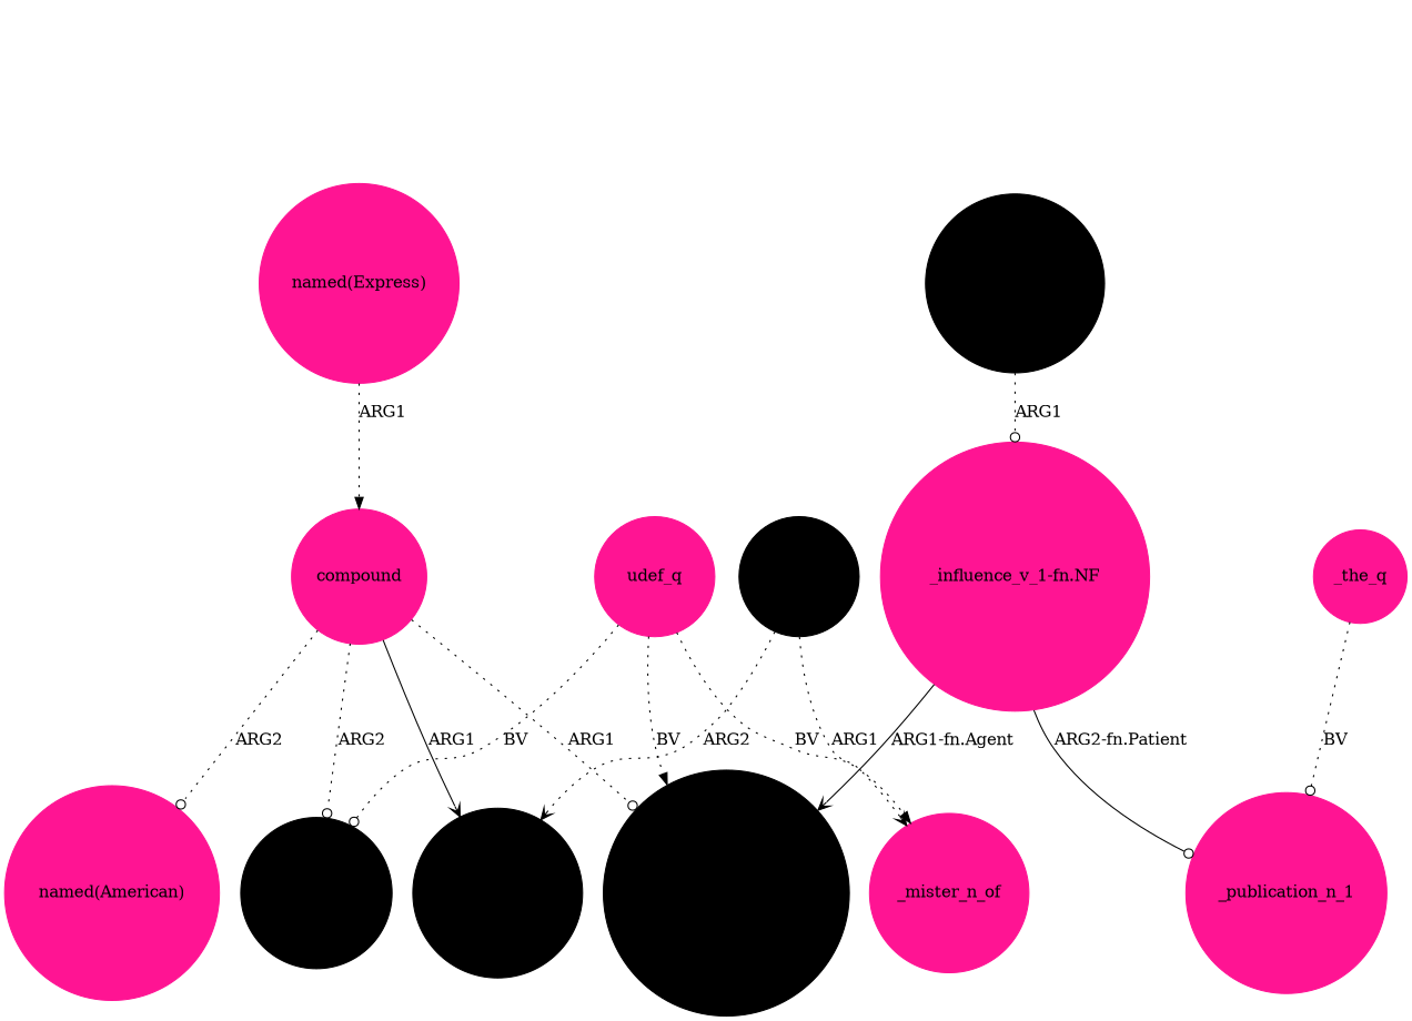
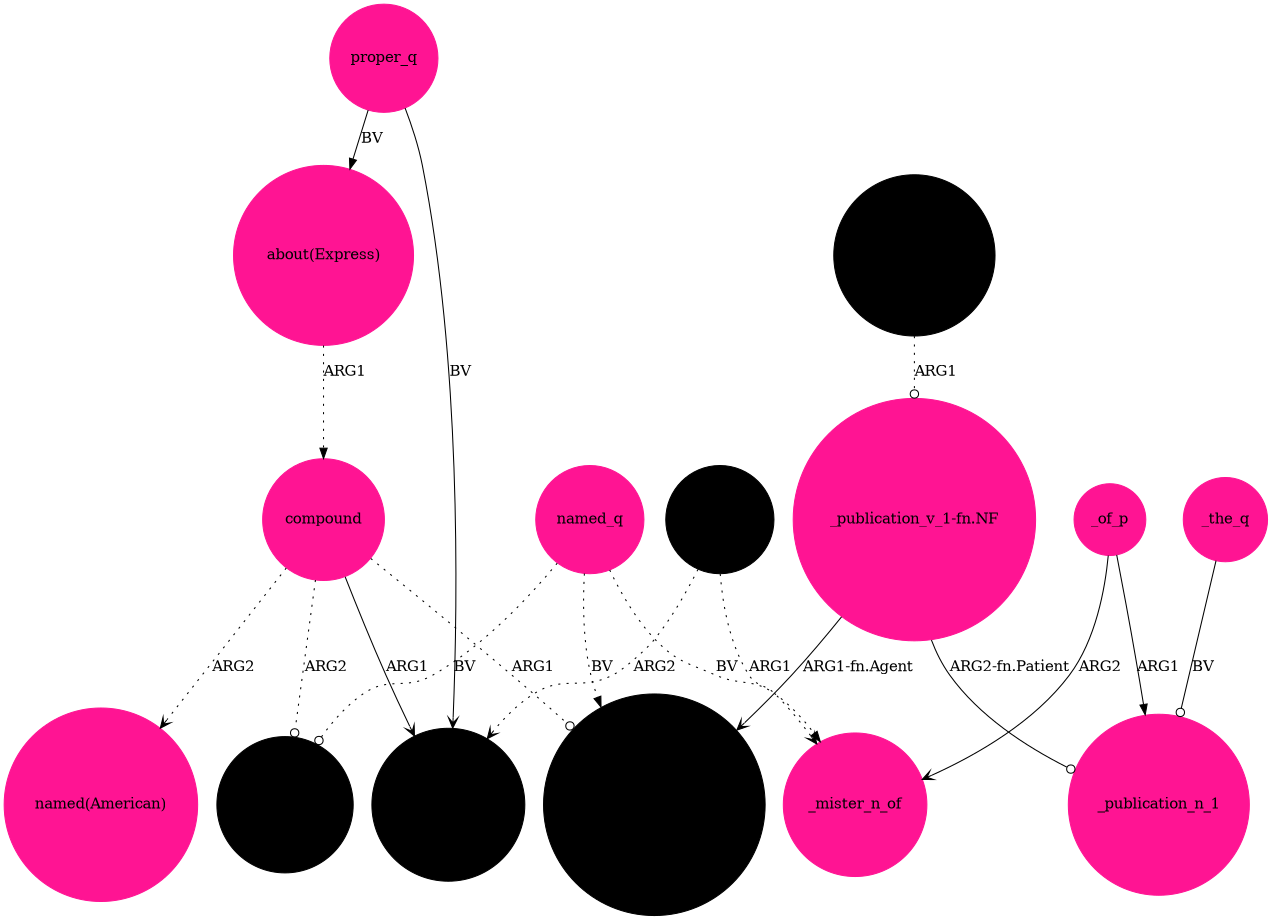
  digraph {
    node [color=deeppink shape=circle style=filled]
    edge [arrowhead=vee style=dotted]
    _the_q
    _publication_n_1
-   "_influence_v_1-fn.NF"
+   "_influence_v_1-fn.NF" [label="_publication_v_1-fn.NF"]
    _representative_n_of [color=black]
-   "named(Express)"
+   proper_q
+   "named(Express)" [label="about(Express)"]
    "named(Safra)" [color=black]
    compound
    "named(American)"
    _mister_n_1 [color=black]
-   udef_q
+   udef_q [label=named_q]
    n12 [label=_mister_n_of]
+   _of_p
    _apparent_a_1 [color=black]
    _about_p [color=black]
-   _the_q -> _publication_n_1 [arrowhead=odot label=BV]
+   _the_q -> _publication_n_1 [arrowhead=odot label=BV style=solid]
    "_influence_v_1-fn.NF" -> _publication_n_1 [arrowhead=odot label="ARG2-fn.Patient" style=solid]
    "_influence_v_1-fn.NF" -> _representative_n_of [label="ARG1-fn.Agent" style=solid]
+   proper_q -> "named(Express)" [arrowhead=normal label=BV style=solid]
+   proper_q -> "named(Safra)" [label=BV style=solid]
    "named(Express)" -> compound [arrowhead=normal label=ARG1]
    compound -> _representative_n_of [arrowhead=odot label=ARG1]
    compound -> "named(Safra)" [label=ARG1 style=solid]
-   compound -> "named(American)" [arrowhead=odot label=ARG2]
+   compound -> "named(American)" [label=ARG2]
    compound -> _mister_n_1 [arrowhead=odot label=ARG2]
    udef_q -> _representative_n_of [arrowhead=normal label=BV]
    udef_q -> _mister_n_1 [arrowhead=odot label=BV]
    udef_q -> n12 [arrowhead=normal label=BV]
+   _of_p -> _publication_n_1 [arrowhead=normal label=ARG1 style=solid]
+   _of_p -> n12 [label=ARG2 style=solid]
    _apparent_a_1 -> "_influence_v_1-fn.NF" [arrowhead=odot label=ARG1]
    _about_p -> "named(Safra)" [label=ARG2]
    _about_p -> n12 [label=ARG1]
  }
